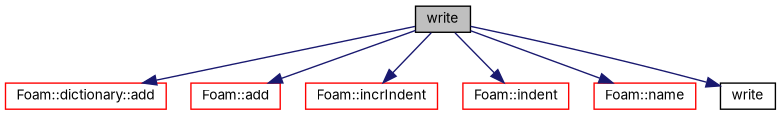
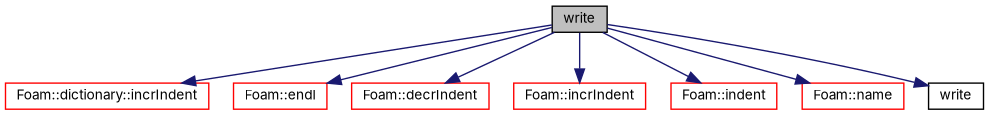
  digraph {
    fontname=Inter
    rankdir=TB
    node [color=red fontname=Inter fontsize=10 shape=record]
    edge [color=midnightblue fontname=Inter fontsize=10 labelfontname=Helvetica labelfontsize=10 style=solid]
    n1 [color=black fillcolor=grey75 fontcolor=black height=0.2 label=write style=filled width=0.4]
-   n2 [height=0.2 label="Foam::dictionary::add" width=0.4]
-   n4 [height=0.2 label="Foam::add" width=0.4]
+   n2 [height=0.2 label="Foam::dictionary::incrIndent" width=0.4]
+   n3 [height=0.2 label="Foam::endl" width=0.4]
+   n4 [height=0.2 label="Foam::decrIndent" width=0.4]
    n5 [height=0.2 label="Foam::incrIndent" width=0.4]
    n6 [height=0.2 label="Foam::indent" width=0.4]
    n7 [height=0.2 label="Foam::name" width=0.4]
    n8 [color=black height=0.2 label=write width=0.4]
    n1 -> n2
+   n1 -> n3
    n1 -> n4
    n1 -> n5
    n1 -> n6
    n1 -> n7
    n1 -> n8
  }
